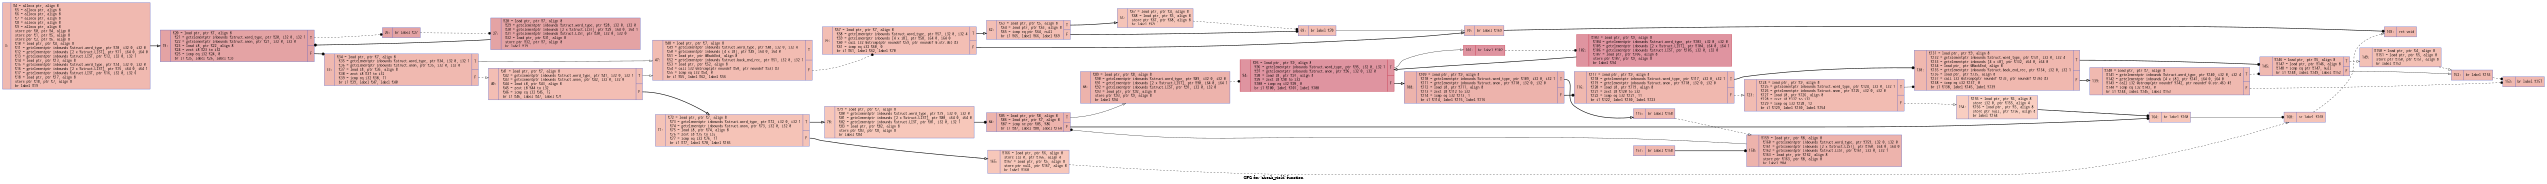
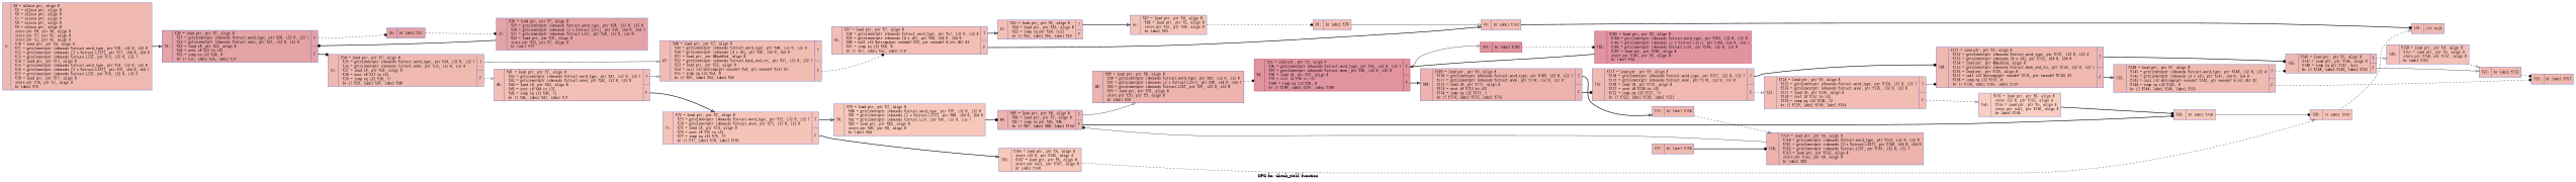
  digraph {
    label="CFG for 'check_yield' function"
    rankdir=LR
    node [color="#3d50c3ff" fillcolor="#de614d70" fontname=Courier shape=record style=filled]
    edge [arrowhead=onormal style=bold]
    n1 [label="{3:\l|  %4 = alloca ptr, align 8\l  %5 = alloca ptr, align 8\l  %6 = alloca ptr, align 8\l  %7 = alloca ptr, align 8\l  %8 = alloca ptr, align 8\l  %9 = alloca ptr, align 8\l  store ptr %0, ptr %4, align 8\l  store ptr %1, ptr %5, align 8\l  store ptr %2, ptr %6, align 8\l  %10 = load ptr, ptr %4, align 8\l  %11 = getelementptr inbounds %struct.word_type, ptr %10, i32 0, i32 0\l  %12 = getelementptr inbounds [2 x %struct.LIST], ptr %11, i64 0, i64 0\l  %13 = getelementptr inbounds %struct.LIST, ptr %12, i32 0, i32 1\l  %14 = load ptr, ptr %13, align 8\l  %15 = getelementptr inbounds %struct.word_type, ptr %14, i32 0, i32 0\l  %16 = getelementptr inbounds [2 x %struct.LIST], ptr %15, i64 0, i64 1\l  %17 = getelementptr inbounds %struct.LIST, ptr %16, i32 0, i32 0\l  %18 = load ptr, ptr %17, align 8\l  store ptr %18, ptr %7, align 8\l  br label %19\l}"]
    n2 [fillcolor="#c32e3170" label="{19:\l|  %20 = load ptr, ptr %7, align 8\l  %21 = getelementptr inbounds %struct.word_type, ptr %20, i32 0, i32 1\l  %22 = getelementptr inbounds %struct.anon, ptr %21, i32 0, i32 0\l  %23 = load i8, ptr %22, align 8\l  %24 = zext i8 %23 to i32\l  %25 = icmp eq i32 %24, 0\l  br i1 %25, label %26, label %33\l|{<s0>T|<s1>F}}"]
    n3 [fillcolor="#c32e3170" label="{26:\l|  br label %27\l}"]
    n4 [label="{33:\l|  %34 = load ptr, ptr %7, align 8\l  %35 = getelementptr inbounds %struct.word_type, ptr %34, i32 0, i32 1\l  %36 = getelementptr inbounds %struct.anon, ptr %35, i32 0, i32 0\l  %37 = load i8, ptr %36, align 8\l  %38 = zext i8 %37 to i32\l  %39 = icmp eq i32 %38, 11\l  br i1 %39, label %47, label %40\l|{<s0>T|<s1>F}}"]
    n5 [fillcolor="#c32e3170" label="{27:\l|  %28 = load ptr, ptr %7, align 8\l  %29 = getelementptr inbounds %struct.word_type, ptr %28, i32 0, i32 0\l  %30 = getelementptr inbounds [2 x %struct.LIST], ptr %29, i64 0, i64 1\l  %31 = getelementptr inbounds %struct.LIST, ptr %30, i32 0, i32 0\l  %32 = load ptr, ptr %31, align 8\l  store ptr %32, ptr %7, align 8\l  br label %19\l}"]
    n6 [fillcolor="#e1675170" label="{47:\l|  %48 = load ptr, ptr %7, align 8\l  %49 = getelementptr inbounds %struct.word_type, ptr %48, i32 0, i32 4\l  %50 = getelementptr inbounds [4 x i8], ptr %49, i64 0, i64 0\l  %51 = load ptr, ptr @BackEnd, align 8\l  %52 = getelementptr inbounds %struct.back_end_rec, ptr %51, i32 0, i32 1\l  %53 = load ptr, ptr %52, align 8\l  %54 = call i32 @strcmp(ptr noundef %50, ptr noundef %53) #3\l  %55 = icmp eq i32 %54, 0\l  br i1 %55, label %62, label %56\l|{<s0>T|<s1>F}}"]
    n7 [fillcolor="#e36c5570" label="{40:\l|  %41 = load ptr, ptr %7, align 8\l  %42 = getelementptr inbounds %struct.word_type, ptr %41, i32 0, i32 1\l  %43 = getelementptr inbounds %struct.anon, ptr %42, i32 0, i32 0\l  %44 = load i8, ptr %43, align 8\l  %45 = zext i8 %44 to i32\l  %46 = icmp eq i32 %45, 12\l  br i1 %46, label %47, label %71\l|{<s0>T|<s1>F}}"]
    n8 [fillcolor="#e36c5570" label="{56:\l|  %57 = load ptr, ptr %7, align 8\l  %58 = getelementptr inbounds %struct.word_type, ptr %57, i32 0, i32 4\l  %59 = getelementptr inbounds [4 x i8], ptr %58, i64 0, i64 0\l  %60 = call i32 @strcmp(ptr noundef %59, ptr noundef @.str.46) #3\l  %61 = icmp eq i32 %60, 0\l  br i1 %61, label %62, label %70\l|{<s0>T|<s1>F}}"]
    n9 [fillcolor="#e8765c70" label="{71:\l|  %72 = load ptr, ptr %7, align 8\l  %73 = getelementptr inbounds %struct.word_type, ptr %72, i32 0, i32 1\l  %74 = getelementptr inbounds %struct.anon, ptr %73, i32 0, i32 0\l  %75 = load i8, ptr %74, align 8\l  %76 = zext i8 %75 to i32\l  %77 = icmp eq i32 %76, 17\l  br i1 %77, label %78, label %165\l|{<s0>T|<s1>F}}"]
    n10 [fillcolor="#e36c5570" label="{62:\l|  %63 = load ptr, ptr %5, align 8\l  %64 = load ptr, ptr %63, align 8\l  %65 = icmp eq ptr %64, null\l  br i1 %65, label %66, label %69\l|{<s0>T|<s1>F}}"]
    n11 [fillcolor="#e97a5f70" label="{66:\l|  %67 = load ptr, ptr %4, align 8\l  %68 = load ptr, ptr %5, align 8\l  store ptr %67, ptr %68, align 8\l  br label %69\l}"]
    n12 [fillcolor="#e36c5570" label="{69:\l|  br label %70\l}"]
    n13 [fillcolor="#e1675170" label="{70:\l|  br label %169\l}"]
    n14 [fillcolor="#ec7f6370" label="{78:\l|  %79 = load ptr, ptr %7, align 8\l  %80 = getelementptr inbounds %struct.word_type, ptr %79, i32 0, i32 0\l  %81 = getelementptr inbounds [2 x %struct.LIST], ptr %80, i64 0, i64 0\l  %82 = getelementptr inbounds %struct.LIST, ptr %81, i32 0, i32 1\l  %83 = load ptr, ptr %82, align 8\l  store ptr %83, ptr %8, align 8\l  br label %84\l}"]
    n15 [fillcolor="#ec7f6370" label="{165:\l|  %166 = load ptr, ptr %6, align 8\l  store i32 0, ptr %166, align 4\l  %167 = load ptr, ptr %5, align 8\l  store ptr null, ptr %167, align 8\l  br label %168\l}"]
    n16 [fillcolor="#d6524470" label="{84:\l|  %85 = load ptr, ptr %8, align 8\l  %86 = load ptr, ptr %7, align 8\l  %87 = icmp ne ptr %85, %86\l  br i1 %87, label %88, label %164\l|{<s0>T|<s1>F}}"]
    n17 [fillcolor="#e8765c70" label="{168:\l|  br label %169\l}"]
    n18 [label="{169:\l|  ret void\l}"]
    n19 [fillcolor="#d6524470" label="{88:\l|  %89 = load ptr, ptr %8, align 8\l  %90 = getelementptr inbounds %struct.word_type, ptr %89, i32 0, i32 0\l  %91 = getelementptr inbounds [2 x %struct.LIST], ptr %90, i64 0, i64 1\l  %92 = getelementptr inbounds %struct.LIST, ptr %91, i32 0, i32 0\l  %93 = load ptr, ptr %92, align 8\l  store ptr %93, ptr %9, align 8\l  br label %94\l}"]
    n20 [fillcolor="#ec7f6370" label="{164:\l|  br label %168\l}"]
    n21 [color="#b70d28ff" fillcolor="#b70d2870" label="{94:\l|  %95 = load ptr, ptr %9, align 8\l  %96 = getelementptr inbounds %struct.word_type, ptr %95, i32 0, i32 1\l  %97 = getelementptr inbounds %struct.anon, ptr %96, i32 0, i32 0\l  %98 = load i8, ptr %97, align 8\l  %99 = zext i8 %98 to i32\l  %100 = icmp eq i32 %99, 0\l  br i1 %100, label %101, label %108\l|{<s0>T|<s1>F}}"]
    n22 [color="#b70d28ff" fillcolor="#b70d2870" label="{101:\l|  br label %102\l}"]
    n23 [fillcolor="#d6524470" label="{108:\l|  %109 = load ptr, ptr %9, align 8\l  %110 = getelementptr inbounds %struct.word_type, ptr %109, i32 0, i32 1\l  %111 = getelementptr inbounds %struct.anon, ptr %110, i32 0, i32 0\l  %112 = load i8, ptr %111, align 8\l  %113 = zext i8 %112 to i32\l  %114 = icmp eq i32 %113, 1\l  br i1 %114, label %115, label %116\l|{<s0>T|<s1>F}}"]
    n24 [color="#b70d28ff" fillcolor="#b70d2870" label="{102:\l|  %103 = load ptr, ptr %9, align 8\l  %104 = getelementptr inbounds %struct.word_type, ptr %103, i32 0, i32 0\l  %105 = getelementptr inbounds [2 x %struct.LIST], ptr %104, i64 0, i64 1\l  %106 = getelementptr inbounds %struct.LIST, ptr %105, i32 0, i32 0\l  %107 = load ptr, ptr %106, align 8\l  store ptr %107, ptr %9, align 8\l  br label %94\l}"]
    n25 [fillcolor="#dc5d4a70" label="{115:\l|  br label %158\l}"]
    n26 [fillcolor="#dc5d4a70" label="{116:\l|  %117 = load ptr, ptr %9, align 8\l  %118 = getelementptr inbounds %struct.word_type, ptr %117, i32 0, i32 1\l  %119 = getelementptr inbounds %struct.anon, ptr %118, i32 0, i32 0\l  %120 = load i8, ptr %119, align 8\l  %121 = zext i8 %120 to i32\l  %122 = icmp eq i32 %121, 11\l  br i1 %122, label %130, label %123\l|{<s0>T|<s1>F}}"]
    n27 [fillcolor="#d6524470" label="{158:\l|  %159 = load ptr, ptr %8, align 8\l  %160 = getelementptr inbounds %struct.word_type, ptr %159, i32 0, i32 0\l  %161 = getelementptr inbounds [2 x %struct.LIST], ptr %160, i64 0, i64 0\l  %162 = getelementptr inbounds %struct.LIST, ptr %161, i32 0, i32 1\l  %163 = load ptr, ptr %162, align 8\l  store ptr %163, ptr %8, align 8\l  br label %84\l}"]
    n28 [fillcolor="#dc5d4a70" label="{130:\l|  %131 = load ptr, ptr %9, align 8\l  %132 = getelementptr inbounds %struct.word_type, ptr %131, i32 0, i32 4\l  %133 = getelementptr inbounds [4 x i8], ptr %132, i64 0, i64 0\l  %134 = load ptr, ptr @BackEnd, align 8\l  %135 = getelementptr inbounds %struct.back_end_rec, ptr %134, i32 0, i32 1\l  %136 = load ptr, ptr %135, align 8\l  %137 = call i32 @strcmp(ptr noundef %133, ptr noundef %136) #3\l  %138 = icmp eq i32 %137, 0\l  br i1 %138, label %145, label %139\l|{<s0>T|<s1>F}}"]
    n29 [fillcolor="#e1675170" label="{123:\l|  %124 = load ptr, ptr %9, align 8\l  %125 = getelementptr inbounds %struct.word_type, ptr %124, i32 0, i32 1\l  %126 = getelementptr inbounds %struct.anon, ptr %125, i32 0, i32 0\l  %127 = load i8, ptr %126, align 8\l  %128 = zext i8 %127 to i32\l  %129 = icmp eq i32 %128, 12\l  br i1 %129, label %130, label %154\l|{<s0>T|<s1>F}}"]
    n30 [label="{145:\l|  %146 = load ptr, ptr %5, align 8\l  %147 = load ptr, ptr %146, align 8\l  %148 = icmp eq ptr %147, null\l  br i1 %148, label %149, label %152\l|{<s0>T|<s1>F}}"]
    n31 [label="{139:\l|  %140 = load ptr, ptr %7, align 8\l  %141 = getelementptr inbounds %struct.word_type, ptr %140, i32 0, i32 4\l  %142 = getelementptr inbounds [4 x i8], ptr %141, i64 0, i64 0\l  %143 = call i32 @strcmp(ptr noundef %142, ptr noundef @.str.46) #3\l  %144 = icmp eq i32 %143, 0\l  br i1 %144, label %145, label %153\l|{<s0>T|<s1>F}}"]
    n32 [fillcolor="#f2907270" label="{154:\l|  %155 = load ptr, ptr %6, align 8\l  store i32 0, ptr %155, align 4\l  %156 = load ptr, ptr %5, align 8\l  store ptr null, ptr %156, align 8\l  br label %164\l}"]
    n33 [fillcolor="#e5705870" label="{149:\l|  %150 = load ptr, ptr %4, align 8\l  %151 = load ptr, ptr %5, align 8\l  store ptr %150, ptr %151, align 8\l  br label %152\l}"]
    n34 [label="{152:\l|  br label %153\l}"]
    n35 [fillcolor="#dc5d4a70" label="{153:\l|  br label %157\l}"]
    n36 [fillcolor="#dc5d4a70" label="{157:\l|  br label %158\l}"]
    n1 -> n2
    n2 -> n3 [arrowhead=dot style=dashed tailport=s0]
    n2 -> n4 [arrowhead=dot tailport=s1]
    n3 -> n5 [arrowhead=dot style=dashed]
    n4 -> n6 [style=solid tailport=s0]
    n4 -> n7 [style=dashed tailport=s1]
    n5 -> n2 [arrowhead=dot]
    n6 -> n8 [arrowhead=dot style=dashed tailport=s1]
    n7 -> n6 [style=solid tailport=s0]
    n7 -> n9 [tailport=s1]
    n8 -> n10 [tailport=s0]
    n8 -> n13 [tailport=s1]
    n9 -> n14 [tailport=s0]
    n9 -> n15 [tailport=s1]
    n10 -> n11 [tailport=s0]
-   n10 -> n12 [arrowhead=dot tailport=s1]
    n11 -> n12 [arrowhead=dot style=dashed]
    n12 -> n13 [style=solid]
    n13 -> n18 [arrowhead=dot]
    n14 -> n16 [arrowhead=dot]
    n15 -> n17 [style=dashed]
    n16 -> n19 [style=solid tailport=s0]
    n16 -> n20 [arrowhead=dot tailport=s1]
    n17 -> n18 [style=dashed]
    n19 -> n21 [arrowhead=dot style=dashed]
    n20 -> n17 [arrowhead=dot style=solid]
    n21 -> n22 [style=solid tailport=s0]
    n21 -> n23 [tailport=s1]
    n22 -> n24 [arrowhead=dot style=dashed]
    n23 -> n25 [tailport=s0]
    n23 -> n26 [arrowhead=dot tailport=s1]
    n24 -> n21
    n25 -> n27 [style=dashed]
    n26 -> n28 [arrowhead=dot tailport=s0]
    n26 -> n29 [style=dashed tailport=s1]
    n27 -> n16 [arrowhead=dot style=solid]
    n28 -> n30 [arrowhead=dot tailport=s0]
    n28 -> n31 [tailport=s1]
    n29 -> n28 [arrowhead=dot style=solid tailport=s0]
    n29 -> n32 [style=dashed tailport=s1]
    n30 -> n33 [style=dashed tailport=s0]
    n30 -> n34 [style=solid tailport=s1]
    n31 -> n30 [arrowhead=dot style=dashed tailport=s0]
    n31 -> n35 [arrowhead=dot style=dashed tailport=s1]
    n32 -> n20 [arrowhead=dot]
    n33 -> n34 [style=dashed]
    n34 -> n35 [arrowhead=dot style=dashed]
    n36 -> n27 [arrowhead=dot]
  }
